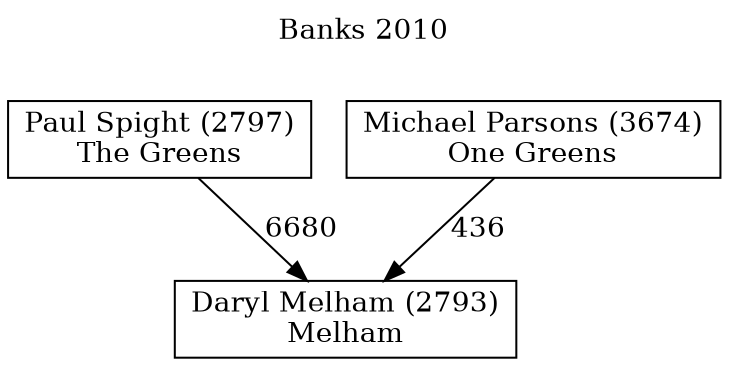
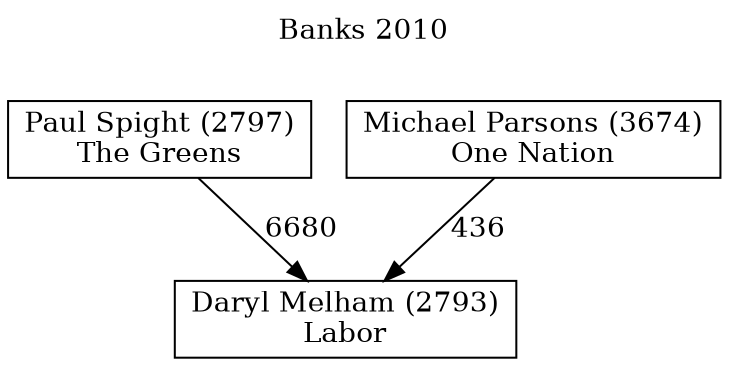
  digraph {
    label="Banks 2010"
    labelloc=t
    mclimit=10
    node [shape=box]
-   n1 [label="Daryl Melham (2793)\nMelham"]
+   n1 [label="Daryl Melham (2793)\nLabor"]
    n2 [label="Paul Spight (2797)\nThe Greens"]
-   n3 [label="Michael Parsons (3674)\nOne Greens"]
+   n3 [label="Michael Parsons (3674)\nOne Nation"]
    n2 -> n1 [label=6680]
    n3 -> n1 [label=436]
  }
